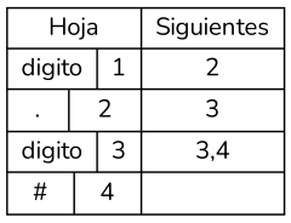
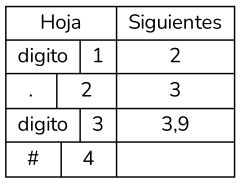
  digraph {
    nodesep=0.8
    ranksep=0.5
    fontname=Nunito
-   n1 [fontname=Nunito label=" {Hoja |{digito|1}|{.|2}|{digito|3}|{#|4}}|{Siguientes|2|3|3,4|} " shape=record]
+   n1 [fontname=Nunito label=" {Hoja |{digito|1}|{.|2}|{digito|3}|{#|4}}|{Siguientes|2|3|3,9|} " shape=record]
  }
